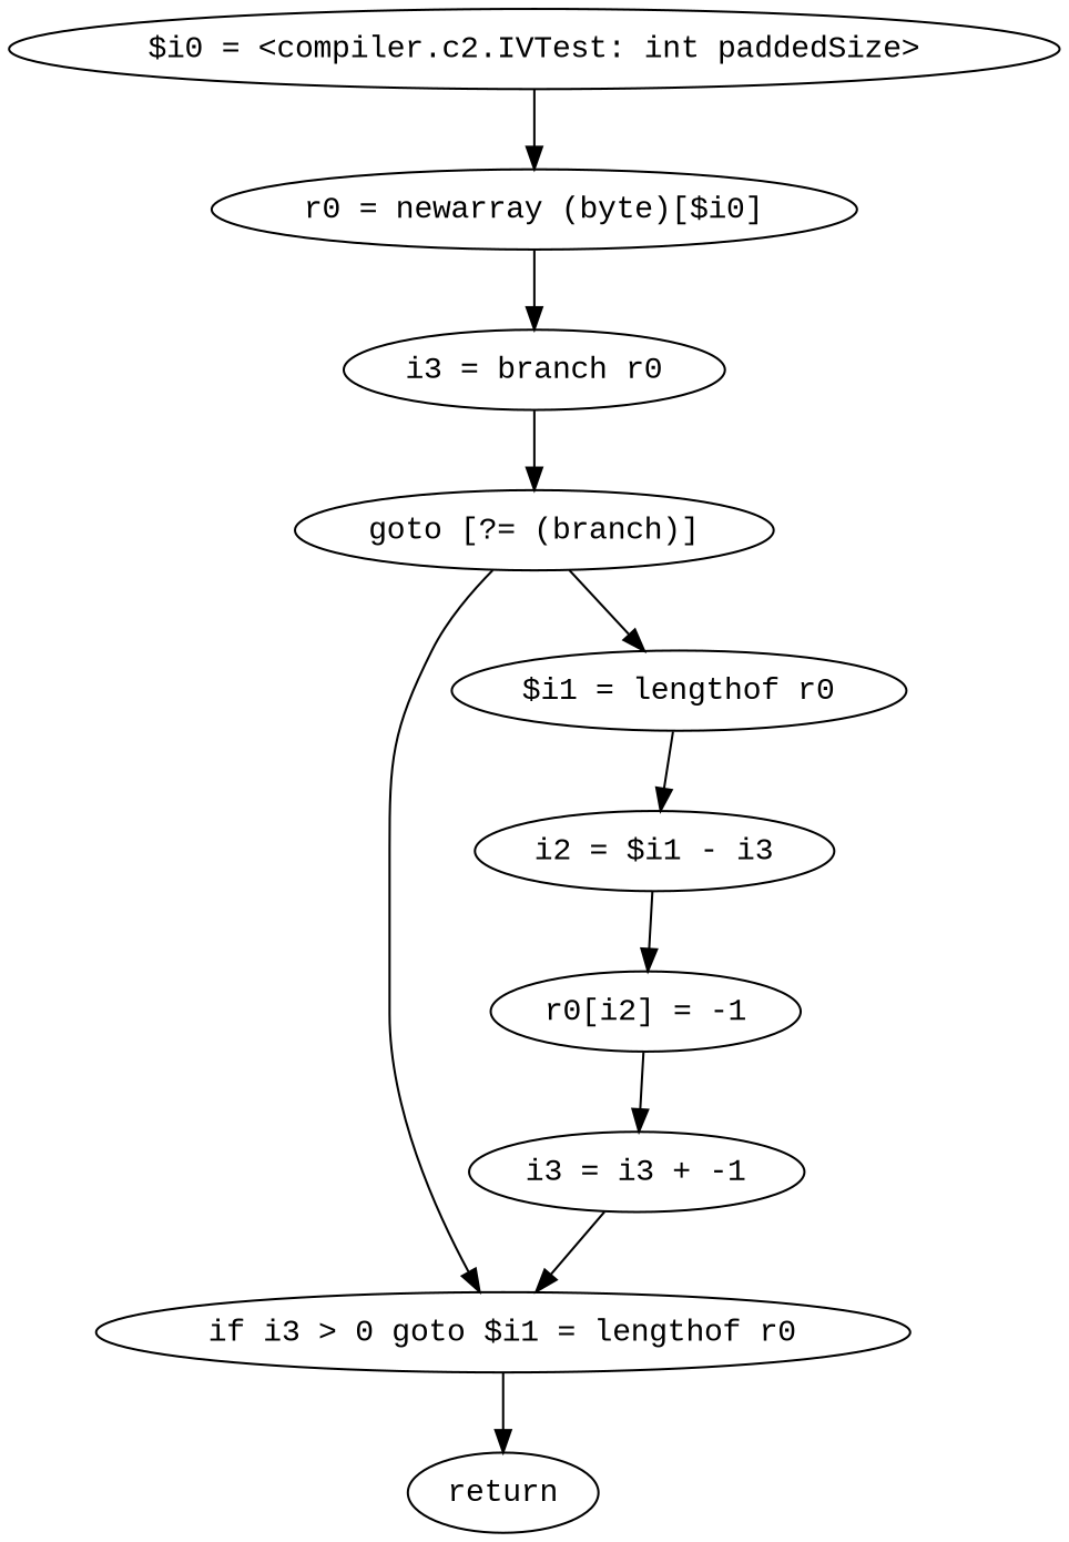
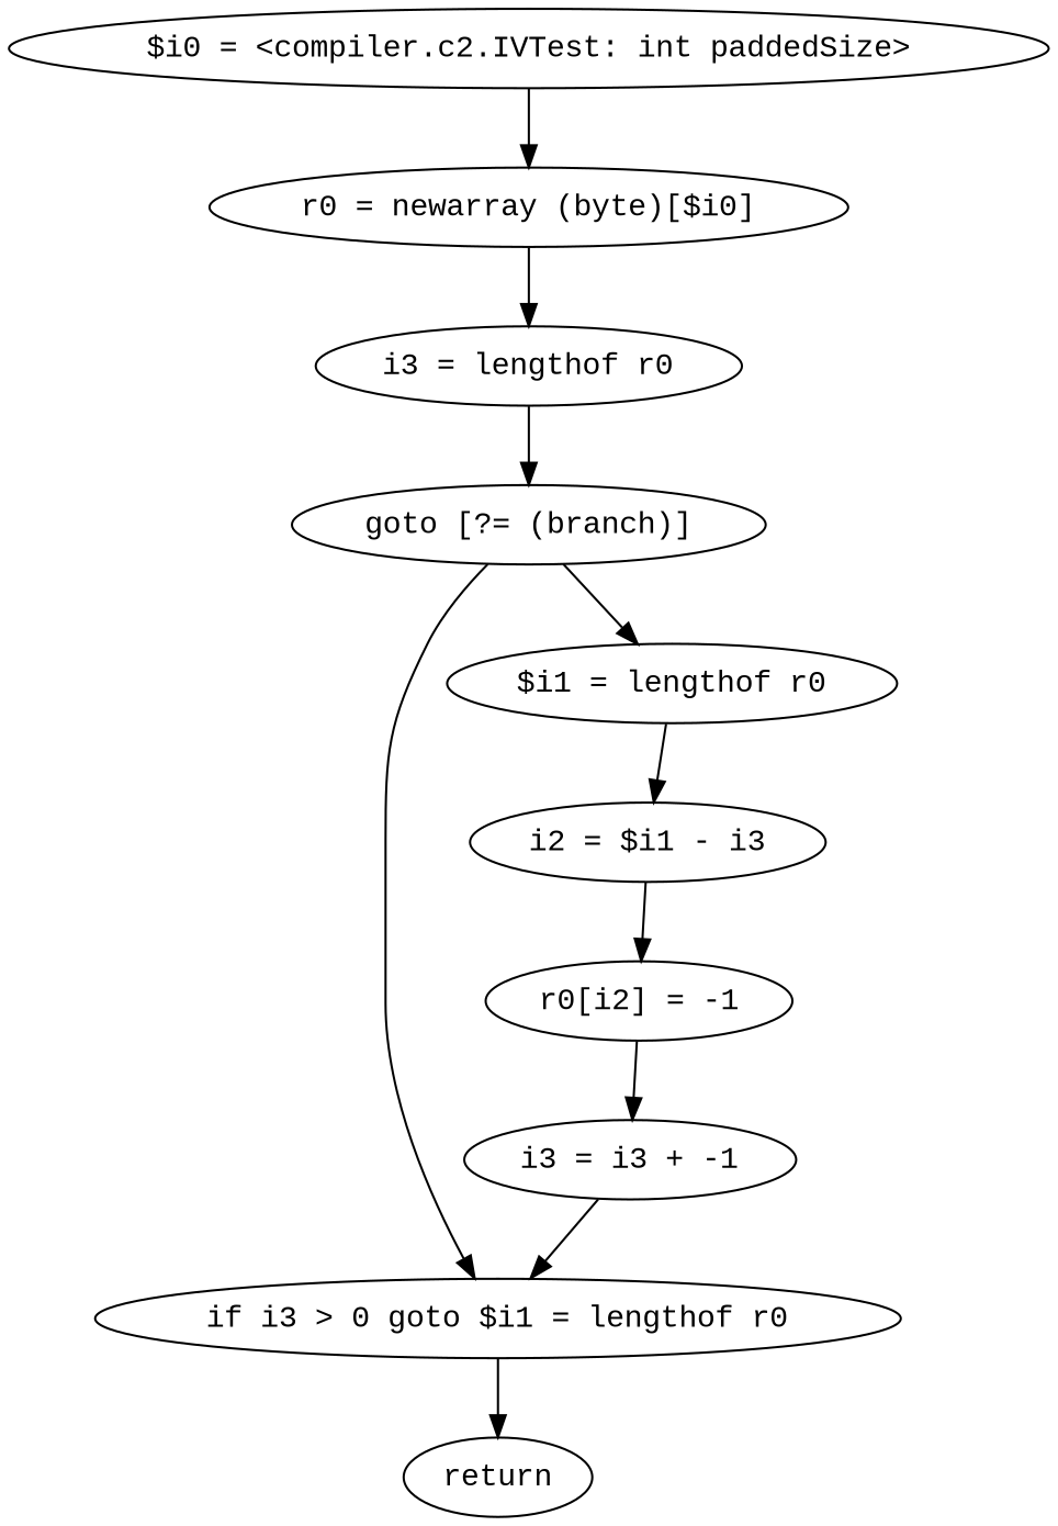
  digraph {
    fontname="Liberation Mono"
    node [fontname="Liberation Mono"]
    edge [fontname="Liberation Mono"]
    "$i0 = <compiler.c2.IVTest: int paddedSize>"
    "r0 = newarray (byte)[$i0]"
-   "i3 = lengthof r0" [label="i3 = branch r0"]
+   "i3 = lengthof r0"
    "goto [?= (branch)]"
    "if i3 > 0 goto $i1 = lengthof r0"
    "$i1 = lengthof r0"
    return
    "i2 = $i1 - i3"
    "r0[i2] = -1"
    "i3 = i3 + -1"
    "$i0 = <compiler.c2.IVTest: int paddedSize>" -> "r0 = newarray (byte)[$i0]"
    "r0 = newarray (byte)[$i0]" -> "i3 = lengthof r0"
    "i3 = lengthof r0" -> "goto [?= (branch)]"
    "goto [?= (branch)]" -> "if i3 > 0 goto $i1 = lengthof r0"
    "goto [?= (branch)]" -> "$i1 = lengthof r0"
    "if i3 > 0 goto $i1 = lengthof r0" -> return
    "$i1 = lengthof r0" -> "i2 = $i1 - i3"
    "i2 = $i1 - i3" -> "r0[i2] = -1"
    "r0[i2] = -1" -> "i3 = i3 + -1"
    "i3 = i3 + -1" -> "if i3 > 0 goto $i1 = lengthof r0"
  }
